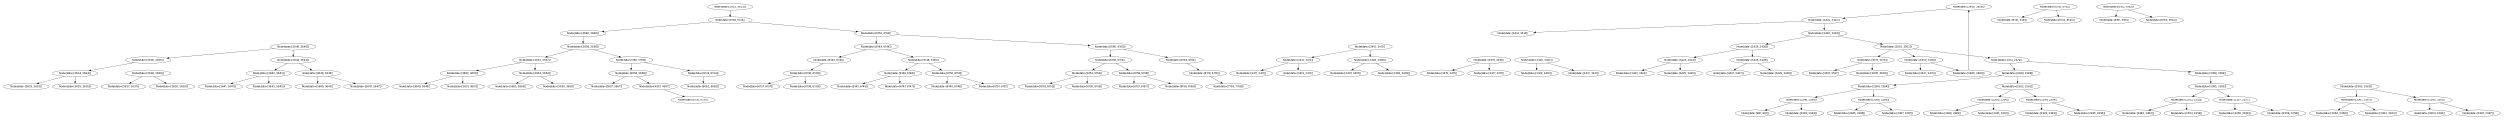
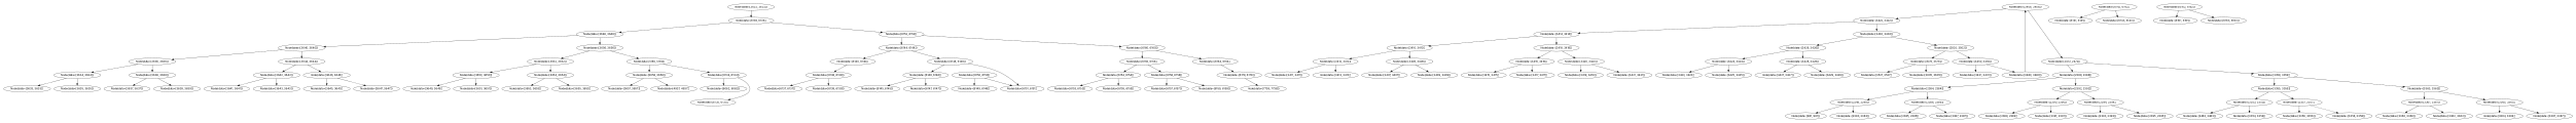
  digraph {
    fontname=Inter
    node [fontname=Inter]
    edge [fontname=Inter]
    n1 [label="Node{data=[3632, 3632]}"]
    n2 [label="Node{data=[6136, 6136]}"]
    n3 [label="Node{data=[3406, 3406]}"]
    n4 [label="Node{data=[2472, 2472]}"]
    n5 [label="Node{data=[3422, 3422]}"]
    n6 [label="Node{data=[3648, 3648]}"]
    n7 [label="Node{data=[6152, 6152]}"]
    n8 [label="Node{data=[2388, 2388]}"]
    n9 [label="Node{data=[3359, 3359]}"]
    n10 [label="Node{data=[3414, 3414]}"]
    n11 [label="Node{data=[3430, 3430]}"]
    n12 [label="Node{data=[2384, 2384]}"]
    n13 [label="Node{data=[2392, 2392]}"]
    n14 [label="Node{data=[3355, 3355]}"]
    n15 [label="Node{data=[3363, 3363]}"]
    n16 [label="Node{data=[2248, 2248]}"]
    n17 [label="Node{data=[2386, 2386]}"]
    n18 [label="Node{data=[2390, 2390]}"]
    n19 [label="Node{data=[2394, 2394]}"]
    n20 [label="Node{data=[981, 981]}"]
    n21 [label="Node{data=[2383, 2383]}"]
    n22 [label="Node{data=[2385, 2385]}"]
    n23 [label="Node{data=[2387, 2387]}"]
    n24 [label="Node{data=[2389, 2389]}"]
    n25 [label="Node{data=[2391, 2391]}"]
    n26 [label="Node{data=[2393, 2393]}"]
    n27 [label="Node{data=[2395, 2395]}"]
    n28 [label="Node{data=[3353, 3353]}"]
    n29 [label="Node{data=[3357, 3357]}"]
    n30 [label="Node{data=[3361, 3361]}"]
    n31 [label="Node{data=[3365, 3365]}"]
    n32 [label="Node{data=[2483, 2483]}"]
    n33 [label="Node{data=[3354, 3354]}"]
    n34 [label="Node{data=[3356, 3356]}"]
    n35 [label="Node{data=[3358, 3358]}"]
    n36 [label="Node{data=[3360, 3360]}"]
    n37 [label="Node{data=[3362, 3362]}"]
    n38 [label="Node{data=[3364, 3364]}"]
    n39 [label="Node{data=[3387, 3387]}"]
    n40 [label="Node{data=[3410, 3410]}"]
+   n41 [label="Node{data=[3418, 3418]}"]
    n42 [label="Node{data=[3426, 3426]}"]
    n43 [label="Node{data=[3502, 3502]}"]
    n44 [label="Node{data=[3408, 3408]}"]
    n45 [label="Node{data=[3412, 3412]}"]
    n46 [label="Node{data=[3416, 3416]}"]
    n47 [label="Node{data=[3420, 3420]}"]
    n48 [label="Node{data=[3407, 3407]}"]
    n49 [label="Node{data=[3409, 3409]}"]
    n50 [label="Node{data=[3411, 3411]}"]
    n51 [label="Node{data=[3413, 3413]}"]
    n52 [label="Node{data=[3415, 3415]}"]
    n53 [label="Node{data=[3417, 3417]}"]
    n54 [label="Node{data=[3419, 3419]}"]
    n55 [label="Node{data=[3421, 3421]}"]
    n56 [label="Node{data=[3424, 3424]}"]
    n57 [label="Node{data=[3428, 3428]}"]
    n58 [label="Node{data=[3450, 3450]}"]
    n59 [label="Node{data=[3576, 3576]}"]
    n60 [label="Node{data=[3423, 3423]}"]
    n61 [label="Node{data=[3425, 3425]}"]
    n62 [label="Node{data=[3427, 3427]}"]
    n63 [label="Node{data=[3429, 3429]}"]
    n64 [label="Node{data=[3431, 3431]}"]
    n65 [label="Node{data=[3480, 3480]}"]
    n66 [label="Node{data=[3527, 3527]}"]
    n67 [label="Node{data=[3605, 3605]}"]
    n68 [label="Node{data=[3640, 3640]}"]
    n69 [label="Node{data=[3656, 3656]}"]
    n70 [label="Node{data=[6144, 6144]}"]
    n71 [label="Node{data=[6160, 6160]}"]
    n72 [label="Node{data=[3636, 3636]}"]
    n73 [label="Node{data=[3644, 3644]}"]
    n74 [label="Node{data=[3652, 3652]}"]
    n75 [label="Node{data=[5180, 5180]}"]
    n76 [label="Node{data=[3634, 3634]}"]
    n77 [label="Node{data=[3638, 3638]}"]
    n78 [label="Node{data=[3642, 3642]}"]
    n79 [label="Node{data=[3646, 3646]}"]
    n80 [label="Node{data=[3633, 3633]}"]
    n81 [label="Node{data=[3635, 3635]}"]
    n82 [label="Node{data=[3637, 3637]}"]
    n83 [label="Node{data=[3639, 3639]}"]
    n84 [label="Node{data=[3641, 3641]}"]
    n85 [label="Node{data=[3643, 3643]}"]
    n86 [label="Node{data=[3645, 3645]}"]
    n87 [label="Node{data=[3647, 3647]}"]
    n88 [label="Node{data=[3650, 3650]}"]
    n89 [label="Node{data=[3654, 3654]}"]
    n90 [label="Node{data=[3658, 3658]}"]
    n91 [label="Node{data=[6134, 6134]}"]
    n92 [label="Node{data=[3649, 3649]}"]
    n93 [label="Node{data=[3651, 3651]}"]
    n94 [label="Node{data=[3653, 3653]}"]
    n95 [label="Node{data=[3655, 3655]}"]
    n96 [label="Node{data=[3657, 3657]}"]
    n97 [label="Node{data=[4937, 4937]}"]
    n98 [label="Node{data=[6062, 6062]}"]
    n99 [label="Node{data=[6135, 6135]}"]
    n100 [label="Node{data=[6140, 6140]}"]
    n101 [label="Node{data=[6148, 6148]}"]
    n102 [label="Node{data=[6156, 6156]}"]
    n103 [label="Node{data=[6164, 6164]}"]
    n104 [label="Node{data=[6138, 6138]}"]
    n105 [label="Node{data=[6146, 6146]}"]
    n106 [label="Node{data=[6150, 6150]}"]
    n107 [label="Node{data=[6137, 6137]}"]
    n108 [label="Node{data=[6139, 6139]}"]
    n109 [label="Node{data=[6142, 6142]}"]
    n110 [label="Node{data=[6141, 6141]}"]
    n111 [label="Node{data=[6143, 6143]}"]
    n112 [label="Node{data=[6145, 6145]}"]
    n113 [label="Node{data=[6147, 6147]}"]
    n114 [label="Node{data=[6149, 6149]}"]
    n115 [label="Node{data=[6151, 6151]}"]
    n116 [label="Node{data=[6154, 6154]}"]
    n117 [label="Node{data=[6158, 6158]}"]
    n118 [label="Node{data=[6178, 6178]}"]
    n119 [label="Node{data=[6153, 6153]}"]
    n120 [label="Node{data=[6155, 6155]}"]
    n121 [label="Node{data=[6157, 6157]}"]
    n122 [label="Node{data=[6159, 6159]}"]
    n123 [label="Node{data=[6162, 6162]}"]
    n124 [label="Node{data=[6161, 6161]}"]
    n125 [label="Node{data=[6163, 6163]}"]
    n126 [label="Node{data=[7738, 7738]}"]
    n1 -> n2
    n2 -> n6
    n2 -> n7
-   n43 -> n4
+   n3 -> n4
    n3 -> n5
    n4 -> n8
    n4 -> n9
    n5 -> n10
    n5 -> n11
+   n6 -> n68
    n6 -> n69
    n7 -> n70
    n7 -> n71
    n8 -> n12
    n8 -> n13
    n9 -> n14
+   n9 -> n15
+   n10 -> n40
+   n10 -> n41
    n11 -> n42
    n11 -> n43
    n12 -> n16
    n12 -> n17
    n13 -> n18
    n13 -> n19
    n14 -> n28
    n14 -> n29
    n15 -> n30
    n15 -> n31
    n16 -> n20
    n16 -> n21
    n17 -> n22
    n17 -> n23
    n18 -> n24
    n18 -> n25
    n19 -> n26
    n19 -> n27
    n28 -> n32
    n28 -> n33
    n29 -> n34
    n29 -> n35
    n30 -> n36
    n30 -> n37
    n31 -> n38
    n31 -> n39
    n40 -> n44
    n40 -> n45
+   n41 -> n46
+   n41 -> n47
    n42 -> n56
    n42 -> n57
    n43 -> n58
    n43 -> n59
    n44 -> n48
    n44 -> n49
    n45 -> n50
    n45 -> n51
    n46 -> n52
    n46 -> n53
    n47 -> n54
    n47 -> n55
    n56 -> n60
    n56 -> n61
    n57 -> n62
    n57 -> n63
    n58 -> n64
    n58 -> n65
    n59 -> n66
    n59 -> n67
    n65 -> n3
    n68 -> n72
    n68 -> n73
    n69 -> n74
    n69 -> n75
    n70 -> n100
    n70 -> n101
    n71 -> n102
    n71 -> n103
    n72 -> n76
+   n72 -> n77
    n73 -> n78
    n73 -> n79
    n74 -> n88
    n74 -> n89
    n75 -> n90
    n75 -> n91
    n76 -> n80
    n76 -> n81
    n77 -> n82
    n77 -> n83
    n78 -> n84
    n78 -> n85
    n79 -> n86
    n79 -> n87
    n88 -> n92
    n88 -> n93
    n89 -> n94
    n89 -> n95
    n90 -> n96
    n90 -> n97
    n91 -> n98
-   n97 -> n99
+   n91 -> n99
    n100 -> n104
    n101 -> n105
-   n101 -> n106
+   n101 -> n115
    n102 -> n116
    n102 -> n117
    n103 -> n118
    n104 -> n107
    n104 -> n108
    n105 -> n112
    n105 -> n113
    n106 -> n114
    n106 -> n115
    n109 -> n110
    n109 -> n111
    n116 -> n119
    n116 -> n120
    n117 -> n121
    n117 -> n122
    n118 -> n126
    n123 -> n124
    n123 -> n125
  }
